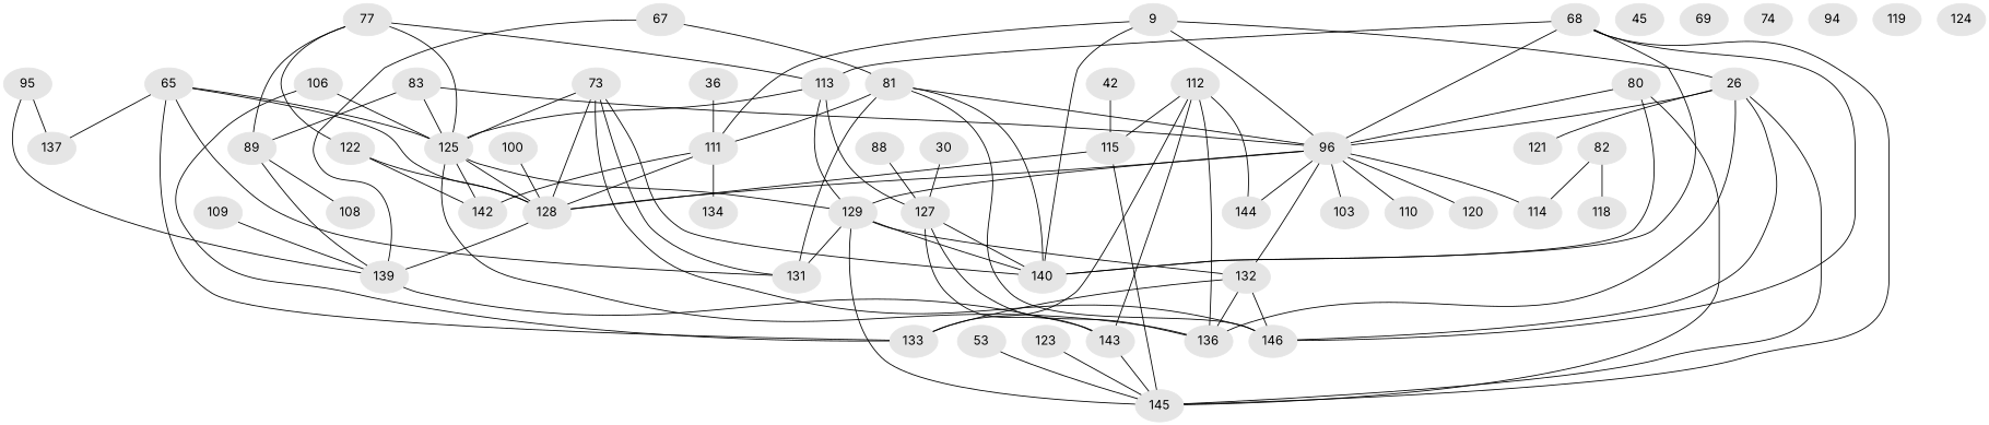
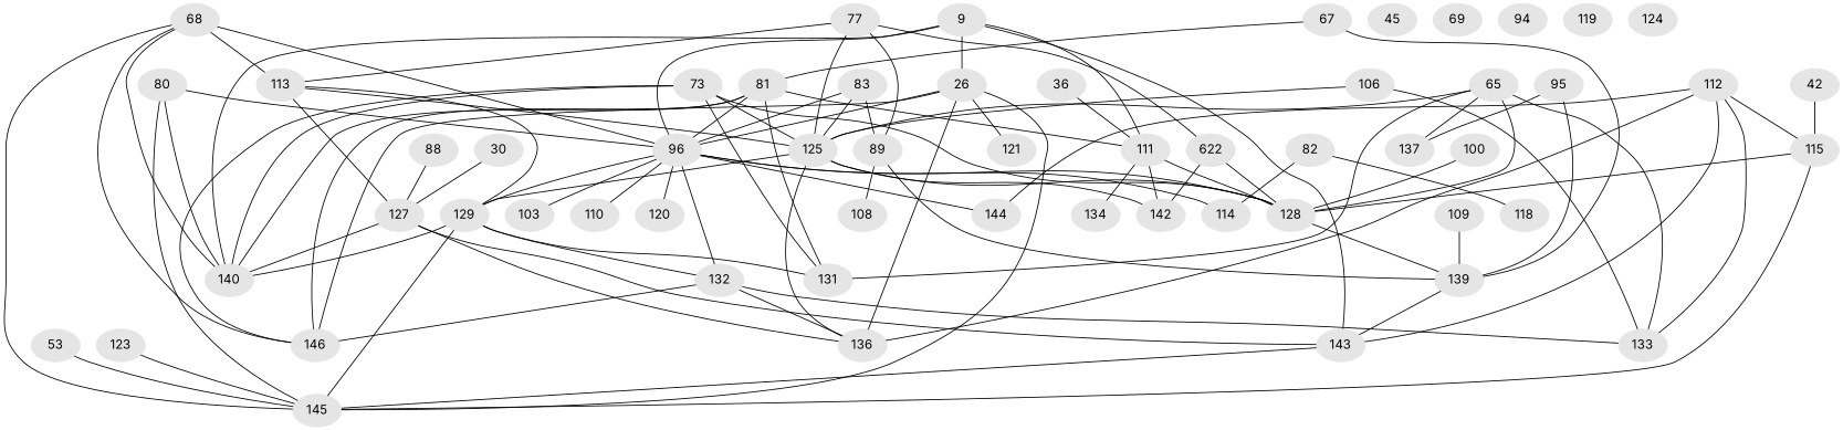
  graph {
    fontname=Inter
    node [color=gray90 fontname=Inter style=filled]
    edge [fontname=Inter]
    26 [super="+10"]
    96 [super="+24+58+91+76+87"]
    121
    136 [super="+70"]
    145 [super="+130+102"]
    146 [super="+85"]
    9
    111 [super="+90"]
    140 [super="+93+135"]
    143 [super="+13+37+39+138+104+41"]
    n11 [label=128 super="+20+75+34+28+2+86"]
    114
    103
    110 [super="+32+49"]
    120
    129 [super="+38+116+56+128+71"]
    132 [super="+43"]
    144
    134
    142 [super="+141"]
    30 [super="+19"]
    127
    36
    115 [super="+55+92"]
    42
    45 [super="+35"]
    53
    65 [super="+12+62"]
    125 [super="+14+98"]
    131 [super="+5+79"]
    133 [super="+51"]
    137 [super="+54"]
    139 [super="+107"]
    67 [super="+52"]
    81 [super="+46"]
    68 [super="+47"]
    113 [super="+105"]
    69 [super="+29"]
    73 [super="+63+31"]
-   74
    77 [super="+25"]
    89 [super="+40"]
-   122 [super="+117"]
+   122 [super="+117" label=622]
    108
    80
    82 [super="+61"]
    118
    83 [super="+60"]
    88
    94
    95
    100
    106
    109
    112 [super="+6"]
    119
    123
    124
    26 -- 96
    26 -- 121
    26 -- 136
    26 -- 145
    26 -- 146
    96 -- n11 [weight=2]
    96 -- 114
    96 -- 103
    96 -- 110
    96 -- 120
    96 -- 129
    96 -- 132
    96 -- 144
    9 -- 26 [weight=2]
    9 -- 96
    9 -- 111
    9 -- 140 [weight=2]
+   9 -- 143
    111 -- n11
    111 -- 134
    111 -- 142
    143 -- 145
    n11 -- 139 [weight=2]
    129 -- 145
    129 -- 140
    129 -- 132
    129 -- 131 [weight=2]
    132 -- 136
    132 -- 146
    132 -- 133 [weight=2]
    30 -- 127
    127 -- 136
    127 -- 140
    127 -- 143
    36 -- 111
    115 -- 145 [weight=2]
    115 -- n11
    42 -- 115
    53 -- 145
    65 -- n11 [weight=2]
    65 -- 125
    65 -- 131
    65 -- 133 [weight=2]
    65 -- 137
    125 -- 136
    125 -- n11
    125 -- 129
    125 -- 142 [weight=2]
    139 -- 143
    67 -- 139
    67 -- 81
    81 -- 96
    81 -- 146
    81 -- 111 [weight=2]
    81 -- 140
    81 -- 131
    68 -- 96 [weight=2]
    68 -- 145 [weight=2]
    68 -- 146
    68 -- 140
    68 -- 113 [weight=2]
    113 -- 129
    113 -- 127 [weight=2]
    113 -- 125
    73 -- 146
    73 -- 140
    73 -- n11
    73 -- 125
    73 -- 131
    77 -- 125 [weight=2]
    77 -- 113
    77 -- 89 [weight=2]
    77 -- 122
    89 -- 139
    89 -- 108
    122 -- n11
    122 -- 142
    80 -- 96
    80 -- 145
    80 -- 140
    82 -- 114
    82 -- 118
    83 -- 96
    83 -- 125 [weight=2]
    83 -- 89 [weight=2]
    88 -- 127
    95 -- 137
    95 -- 139
    100 -- n11
    106 -- 125
    106 -- 133
    109 -- 139
    112 -- 136 [weight=2]
    112 -- 143
    112 -- 144
    112 -- 115
    112 -- 133
    123 -- 145
  }
